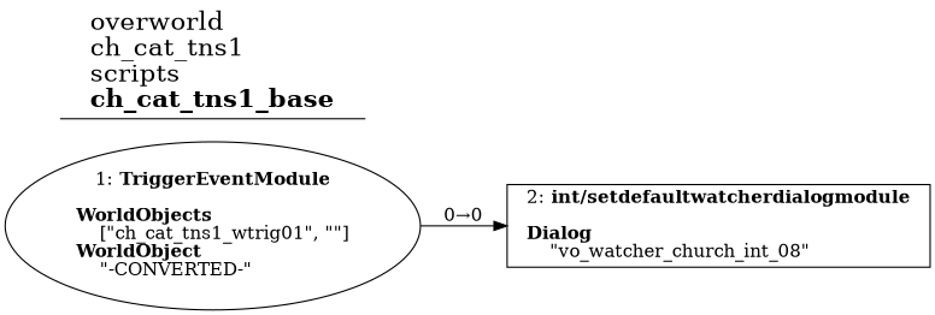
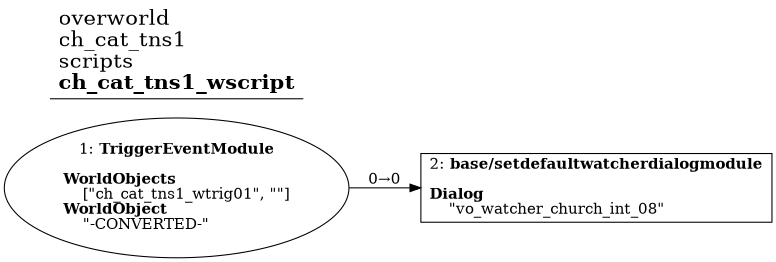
  digraph {
    fontname="DejaVu Serif"
    splines=spline
    rankdir=LR
    node [fontname="DejaVu Serif"]
    n1 [label=<1: <b>TriggerEventModule</b><br/><br/><b>WorldObjects</b><br align="left"/>    [&quot;ch_cat_tns1_wtrig01&quot;, &quot;&quot;]<br align="left"/><b>WorldObject</b><br align="left"/>    &quot;-CONVERTED-&quot;<br align="left"/>> shape=oval]
-   n2 [label=<2: <b>int/setdefaultwatcherdialogmodule</b><br/><br/><b>Dialog</b><br align="left"/>    &quot;vo_watcher_church_int_08&quot;<br align="left"/>> shape=box]
-   n3 [label=<<font point-size="20">overworld<br align="left"/>ch_cat_tns1<br align="left"/>scripts<br align="left"/><b>ch_cat_tns1_base</b><br align="left"/></font>> shape=underline]
+   n2 [label=<2: <b>base/setdefaultwatcherdialogmodule</b><br/><br/><b>Dialog</b><br align="left"/>    &quot;vo_watcher_church_int_08&quot;<br align="left"/>> shape=box]
+   n3 [label=<<font point-size="20">overworld<br align="left"/>ch_cat_tns1<br align="left"/>scripts<br align="left"/><b>ch_cat_tns1_wscript</b><br align="left"/></font>> shape=underline]
    n1 -> n2 [fontname="DejaVu Serif" label="0→0"]
  }
